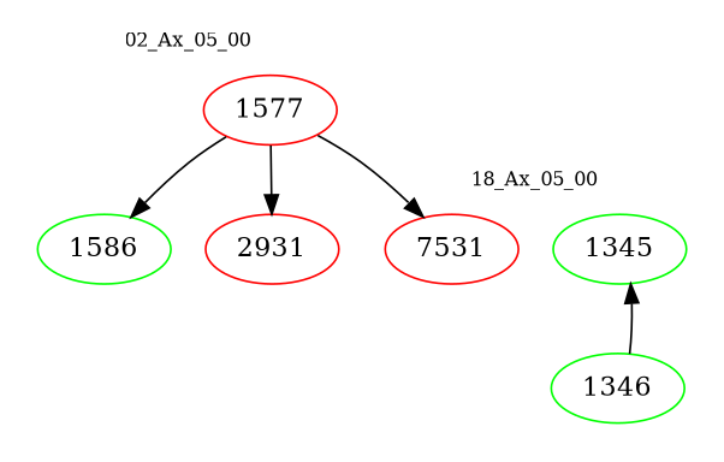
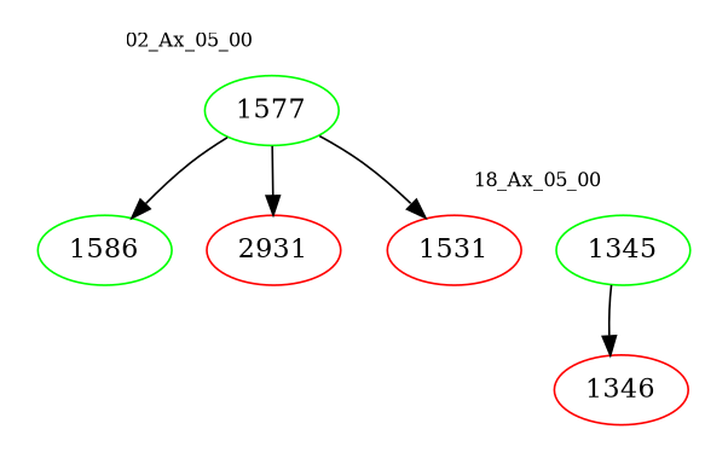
  digraph {
    node [color=green]
    edge [color=black]
    n1 [label=1345]
-   n2 [color=red label=7531]
-   n3 [label=1346]
-   n4 [color=red label=1577]
+   n2 [color=red label=1531]
+   n3 [color=red label=1346]
+   n4 [label=1577]
    n5 [label=1586]
    n6 [color=red label=2931]
    subgraph cluster_1 {
      color=white
      fontsize=10
      label="18_Ax_05_00"
      n1
      n2
      n3
    }
    subgraph cluster_2 {
      color=white
      fontsize=10
      label="02_Ax_05_00"
      n4
      n5
      n6
    }
-   n3 -> n1
+   n1 -> n3
    n4 -> n2
    n4 -> n5
    n4 -> n6
  }
